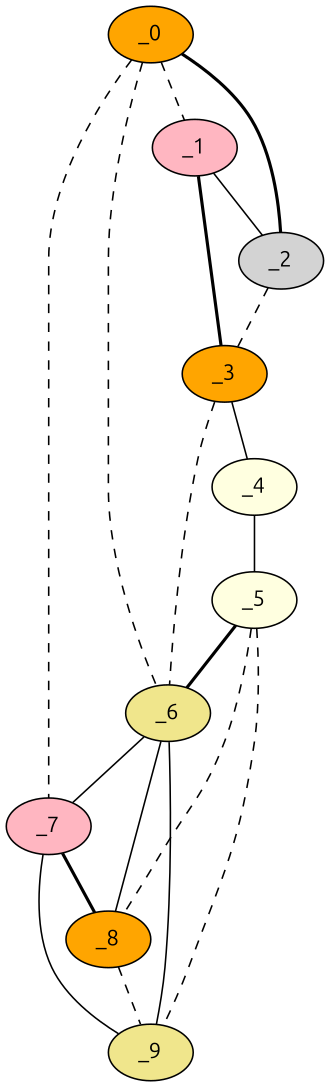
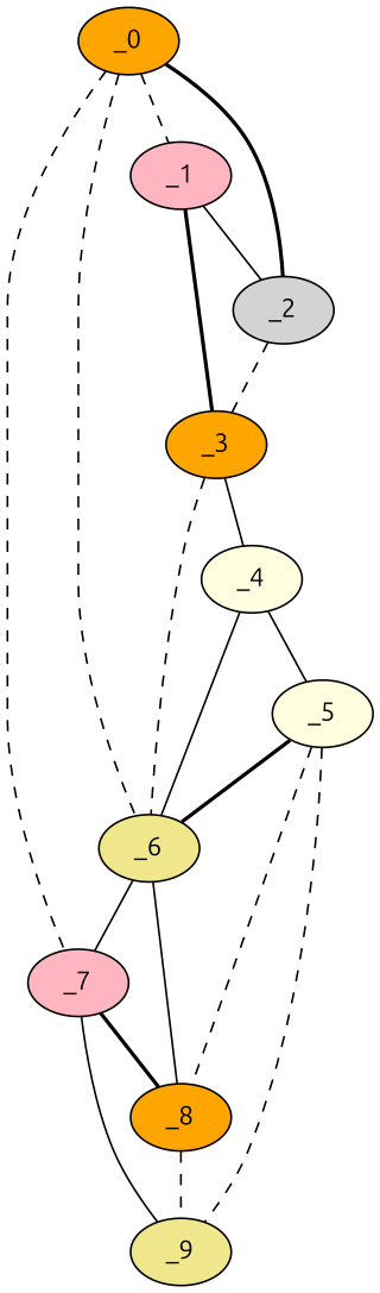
  graph {
    fontname=Ubuntu
    node [fillcolor=orange fontname=Ubuntu style=filled y=71]
    edge [fontname=Ubuntu style=dashed valence=1]
    _0 [x=6 y=56]
    _1 [fillcolor=lightpink x=14]
    _2 [fillcolor=lightgrey x=21 y=66]
    _6 [fillcolor=khaki x=77 y=60]
    _7 [fillcolor=lightpink x=103 y=37]
    _3 [x=48 y=73]
    _8 [x=112 y=44]
    _9 [fillcolor=khaki x=126 y=46]
    _4 [fillcolor=lightyellow x=60]
    _5 [fillcolor=lightyellow x=71 y=69]
    _0 -- _1
    _0 -- _2 [style=bold valence=2]
    _0 -- _6
    _0 -- _7
    _1 -- _2 [style=solid valence=2]
    _1 -- _3 [style=bold]
    _2 -- _3 [valence=2]
    _6 -- _7 [style=solid valence=2]
    _6 -- _8 [style=solid]
    _7 -- _8 [style=bold]
    _7 -- _9 [style=solid]
    _3 -- _6 [valence=2]
    _3 -- _4 [style=solid]
    _8 -- _9 [valence=2]
-   _9 -- _6 [style=solid]
+   _4 -- _6 [style=solid]
    _4 -- _5 [style=solid]
    _5 -- _6 [style=bold valence=2]
    _5 -- _8 [valence=2]
    _5 -- _9
  }
